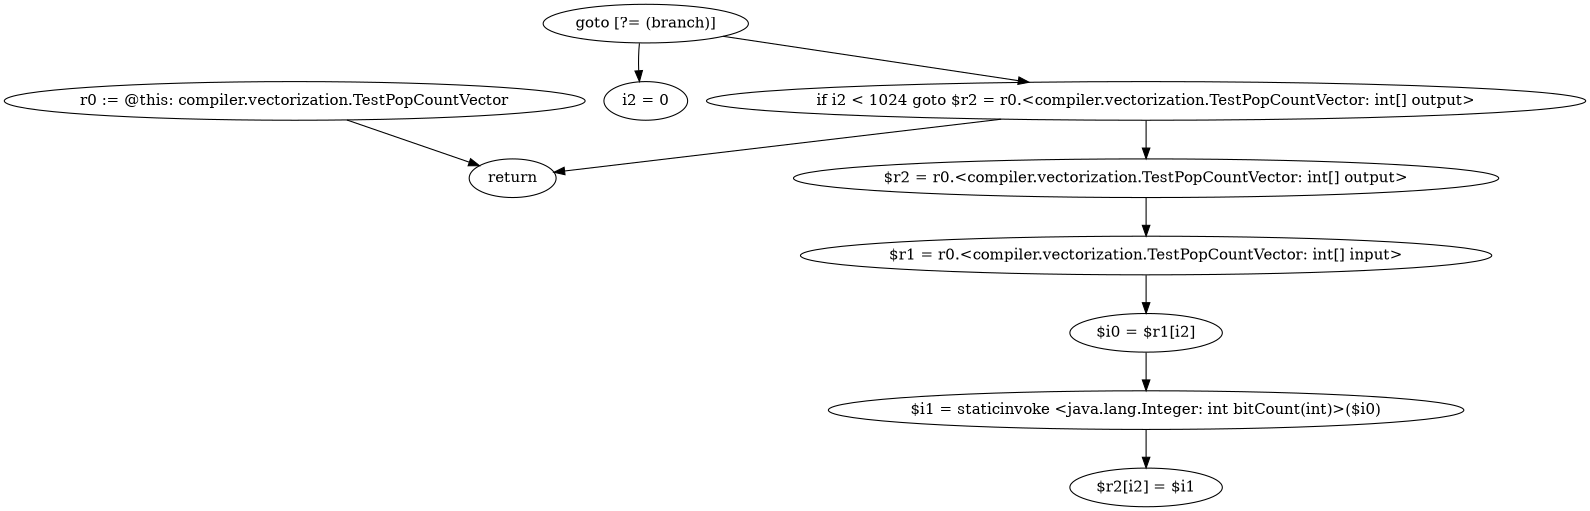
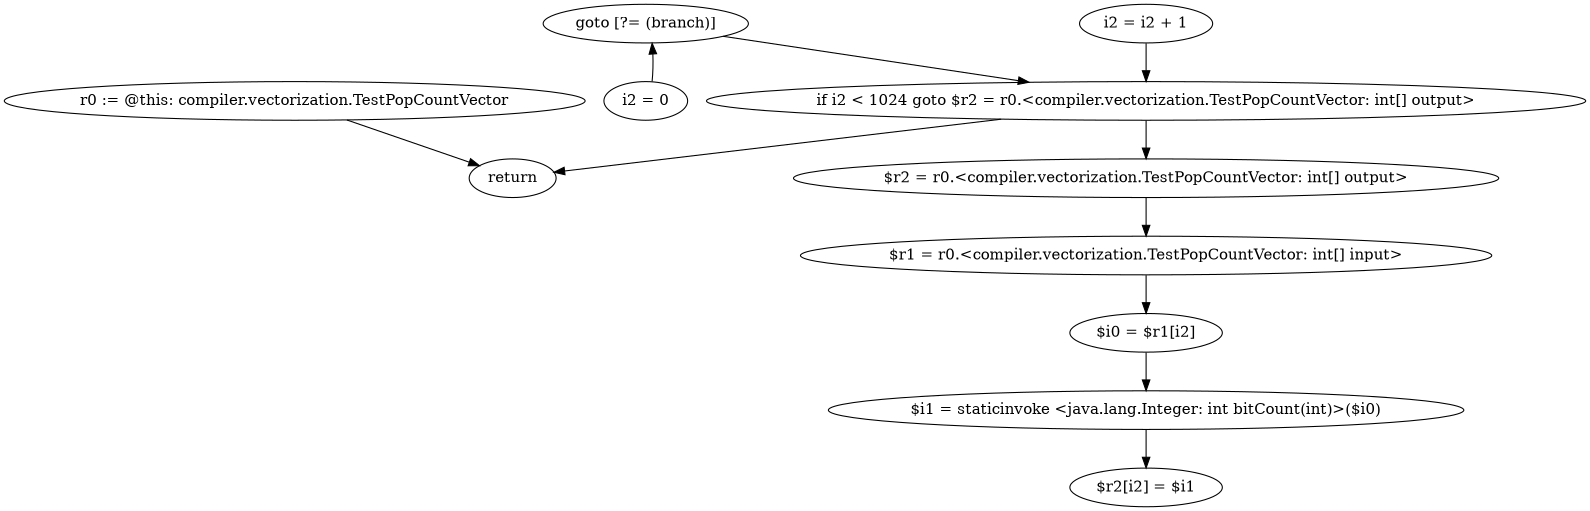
  digraph {
    "r0 := @this: compiler.vectorization.TestPopCountVector"
    return
    "i2 = 0"
    "goto [?= (branch)]"
    "if i2 < 1024 goto $r2 = r0.<compiler.vectorization.TestPopCountVector: int[] output>"
    "$r2 = r0.<compiler.vectorization.TestPopCountVector: int[] output>"
    "$r1 = r0.<compiler.vectorization.TestPopCountVector: int[] input>"
    "$i0 = $r1[i2]"
    "$i1 = staticinvoke <java.lang.Integer: int bitCount(int)>($i0)"
    "$r2[i2] = $i1"
+   "i2 = i2 + 1"
    "r0 := @this: compiler.vectorization.TestPopCountVector" -> return
-   "goto [?= (branch)]" -> "i2 = 0"
+   "i2 = 0" -> "goto [?= (branch)]"
    "goto [?= (branch)]" -> "if i2 < 1024 goto $r2 = r0.<compiler.vectorization.TestPopCountVector: int[] output>"
    "if i2 < 1024 goto $r2 = r0.<compiler.vectorization.TestPopCountVector: int[] output>" -> return
    "if i2 < 1024 goto $r2 = r0.<compiler.vectorization.TestPopCountVector: int[] output>" -> "$r2 = r0.<compiler.vectorization.TestPopCountVector: int[] output>"
    "$r2 = r0.<compiler.vectorization.TestPopCountVector: int[] output>" -> "$r1 = r0.<compiler.vectorization.TestPopCountVector: int[] input>"
    "$r1 = r0.<compiler.vectorization.TestPopCountVector: int[] input>" -> "$i0 = $r1[i2]"
    "$i0 = $r1[i2]" -> "$i1 = staticinvoke <java.lang.Integer: int bitCount(int)>($i0)"
    "$i1 = staticinvoke <java.lang.Integer: int bitCount(int)>($i0)" -> "$r2[i2] = $i1"
+   "i2 = i2 + 1" -> "if i2 < 1024 goto $r2 = r0.<compiler.vectorization.TestPopCountVector: int[] output>"
  }
